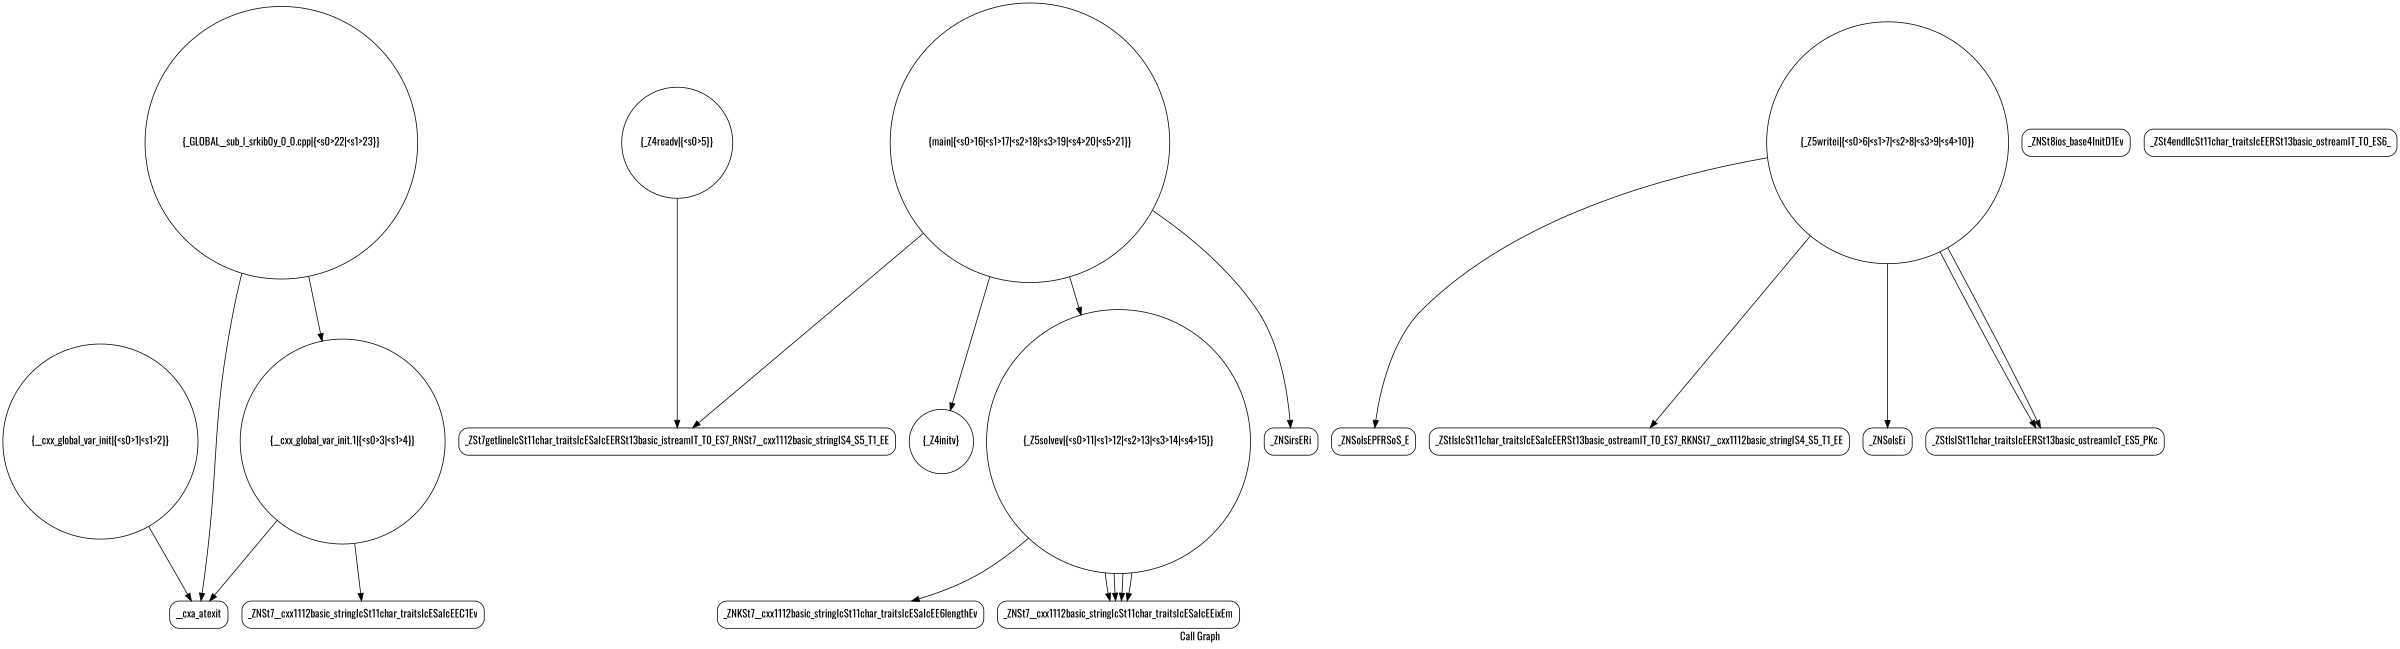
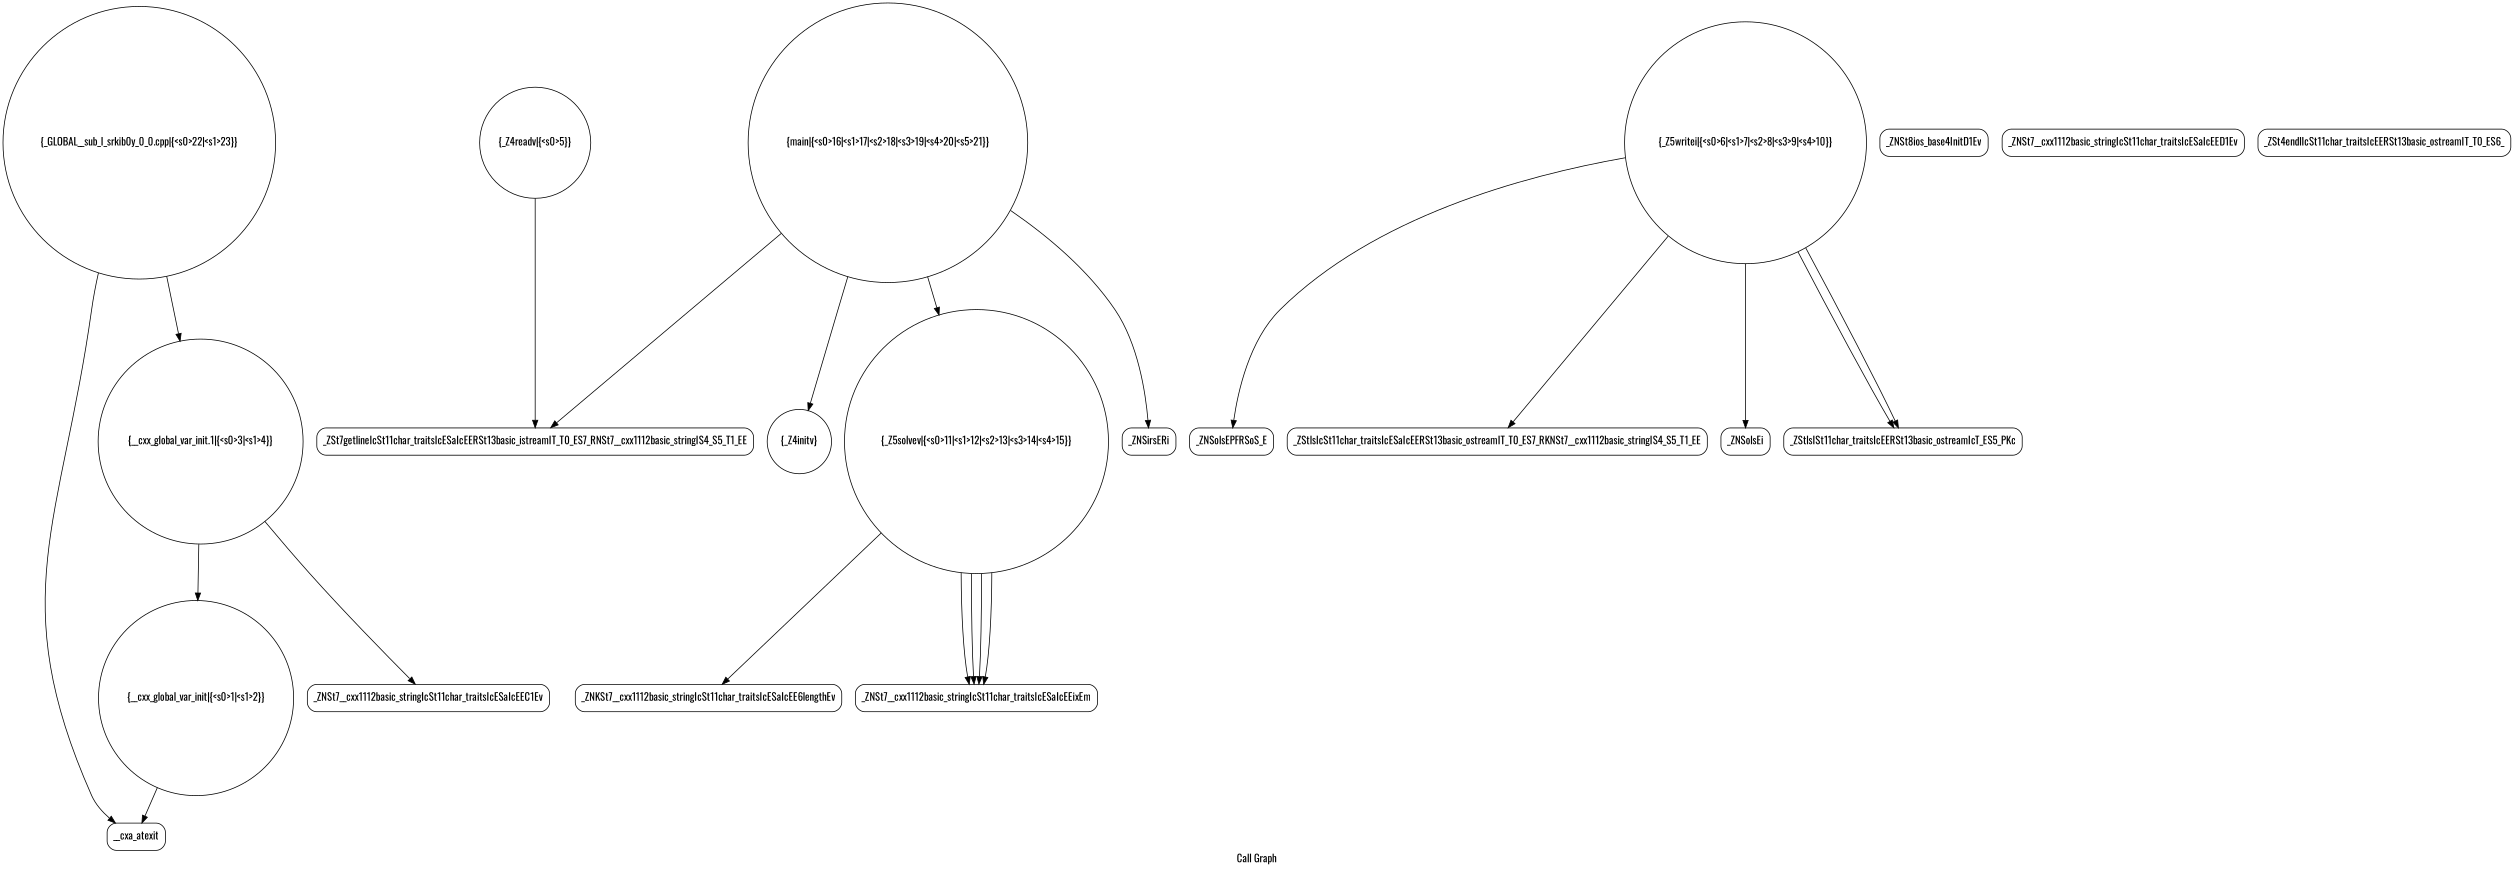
  digraph {
    fontname=Oswald
    label="Call Graph"
    node [fontname=Oswald shape=Mrecord]
    edge [color=black fontname=Oswald tailport=s1]
    n1 [label="{__cxx_global_var_init|{<s0>1|<s1>2}}" shape=circle]
    n2 [label="{__cxa_atexit}"]
    n3 [label="{_Z4initv}" shape=circle]
    n4 [label="{_ZNSolsEPFRSoS_E}"]
    n5 [label="{_GLOBAL__sub_I_srkib0y_0_0.cpp|{<s0>22|<s1>23}}" shape=circle]
    n6 [label="{__cxx_global_var_init.1|{<s0>3|<s1>4}}" shape=circle]
    n7 [label="{_ZNSt7__cxx1112basic_stringIcSt11char_traitsIcESaIcEEC1Ev}"]
    n8 [label="{_ZNSt8ios_base4InitD1Ev}"]
    n9 [label="{_ZSt7getlineIcSt11char_traitsIcESaIcEERSt13basic_istreamIT_T0_ES7_RNSt7__cxx1112basic_stringIS4_S5_T1_EE}"]
    n10 [label="{_Z5solvev|{<s0>11|<s1>12|<s2>13|<s3>14|<s4>15}}" shape=circle]
    n11 [label="{_ZNKSt7__cxx1112basic_stringIcSt11char_traitsIcESaIcEE6lengthEv}"]
    n12 [label="{_ZNSt7__cxx1112basic_stringIcSt11char_traitsIcESaIcEEixEm}"]
    n13 [label="{_ZStlsIcSt11char_traitsIcESaIcEERSt13basic_ostreamIT_T0_ES7_RKNSt7__cxx1112basic_stringIS4_S5_T1_EE}"]
+   n14 [label="{_ZNSt7__cxx1112basic_stringIcSt11char_traitsIcESaIcEED1Ev}"]
    n15 [label="{_ZNSolsEi}"]
    n16 [label="{_ZNSirsERi}"]
    n17 [label="{_Z4readv|{<s0>5}}" shape=circle]
    n18 [label="{_ZSt4endlIcSt11char_traitsIcEERSt13basic_ostreamIT_T0_ES6_}"]
    n19 [label="{_Z5writei|{<s0>6|<s1>7|<s2>8|<s3>9|<s4>10}}" shape=circle]
    n20 [label="{_ZStlsISt11char_traitsIcEERSt13basic_ostreamIcT_ES5_PKc}"]
    n21 [label="{main|{<s0>16|<s1>17|<s2>18|<s3>19|<s4>20|<s5>21}}" shape=circle]
    n1 -> n2
    n5 -> n2 [tailport=s0]
    n5 -> n6
-   n6 -> n2
+   n6 -> n1
    n6 -> n7 [tailport=s0]
    n10 -> n11 [tailport=s0]
    n10 -> n12
    n10 -> n12 [tailport=s2]
    n10 -> n12 [tailport=s3]
    n10 -> n12 [tailport=s4]
    n17 -> n9 [tailport=s0]
    n19 -> n4 [tailport=s4]
    n19 -> n13 [tailport=s3]
    n19 -> n15
    n19 -> n20 [tailport=s0]
    n19 -> n20 [tailport=s2]
    n21 -> n3 [tailport=s2]
    n21 -> n9
    n21 -> n10 [tailport=s4]
    n21 -> n16 [tailport=s0]
  }
